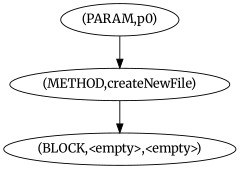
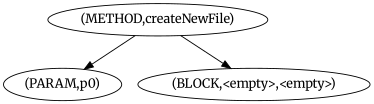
  digraph {
    fontname=Merriweather
    node [fontname=Merriweather]
    edge [fontname=Merriweather]
    n1 [label=<(METHOD,createNewFile)>]
    n2 [label=<(PARAM,p0)>]
    n3 [label=<(BLOCK,&lt;empty&gt;,&lt;empty&gt;)>]
-   n2 -> n1
+   n1 -> n2
    n1 -> n3
  }
